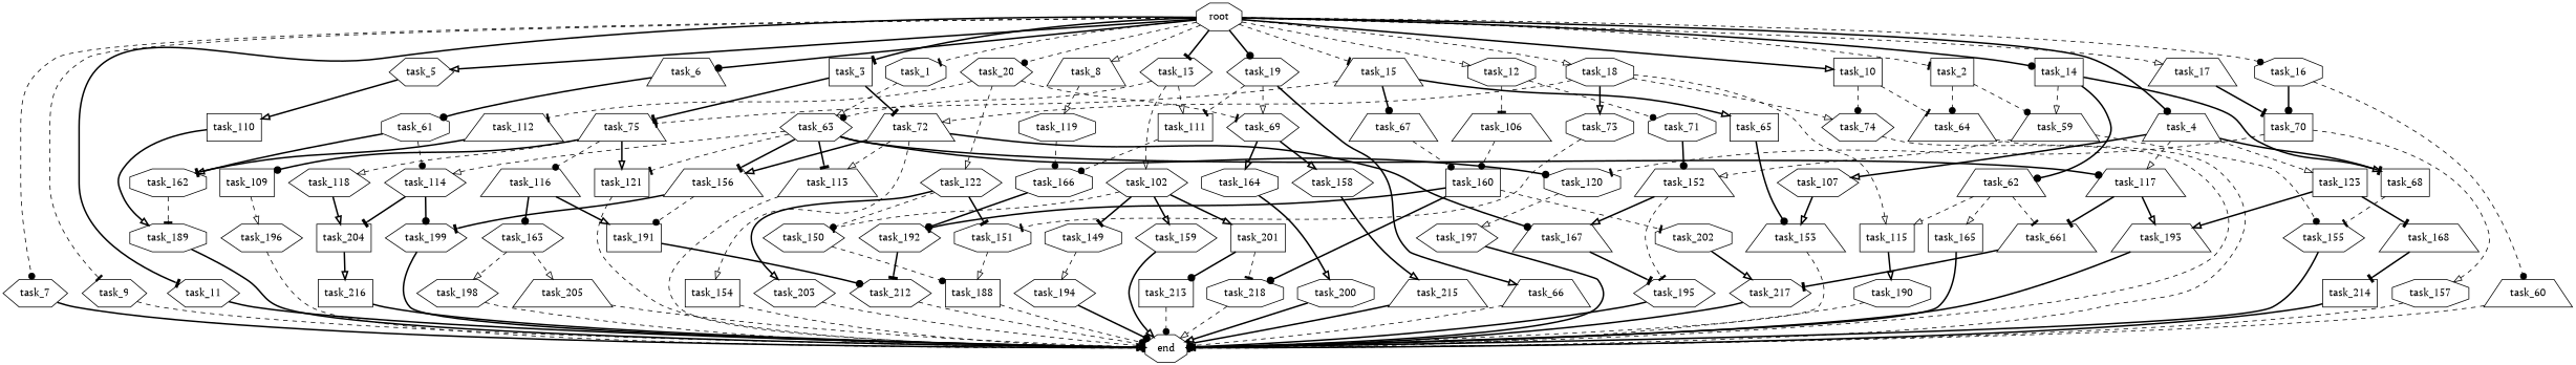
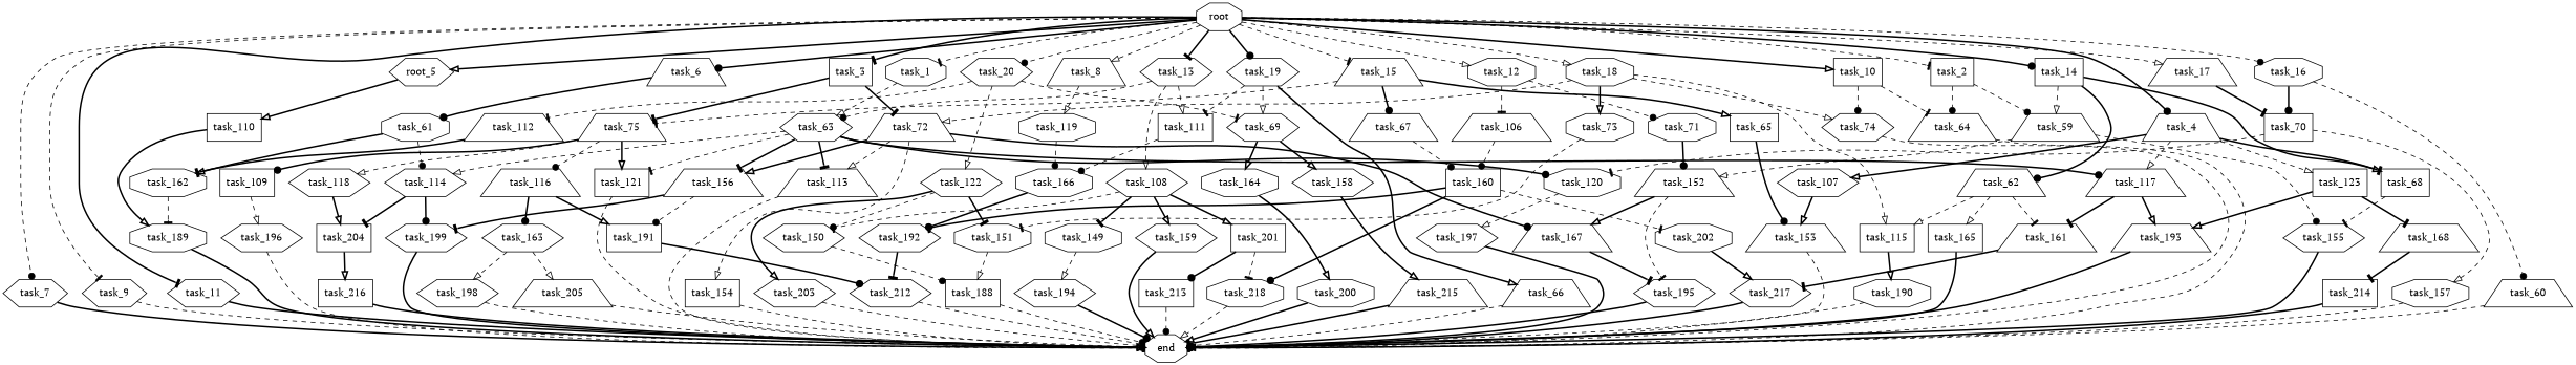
  digraph {
    fontname="PT Serif"
    node [fontname="PT Serif" shape=hexagon]
    edge [arrowhead=onormal fontname="PT Serif" style=dashed]
    task_116 [shape=trapezium]
    task_163
    task_191 [shape=box]
    task_198
    task_205 [shape=trapezium]
    task_212
    end [shape=octagon]
    task_15 [shape=trapezium]
    task_75 [shape=trapezium]
    task_65 [shape=box]
    task_67 [shape=trapezium]
    task_121 [shape=box]
    task_109 [shape=box]
    task_118
    task_153 [shape=trapezium]
    task_160 [shape=box]
    task_110 [shape=box]
-   task_5
+   task_5 [label=root_5]
    task_189 [shape=octagon]
    task_7
    task_119 [shape=octagon]
    task_166 [shape=octagon]
    task_192
    task_196
    task_204 [shape=box]
    task_214 [shape=box]
    task_154 [shape=box]
    task_106 [shape=trapezium]
    task_202 [shape=octagon]
    task_218 [shape=octagon]
    task_216 [shape=box]
    task_117 [shape=trapezium]
-   task_161 [shape=trapezium label=task_661]
+   task_161 [shape=trapezium]
    task_193 [shape=trapezium]
    task_217
    task_9
    task_155
    task_112 [shape=trapezium]
    task_162 [shape=octagon]
    task_59 [shape=trapezium]
    task_152 [shape=trapezium]
    task_167 [shape=trapezium]
    task_195
    task_164 [shape=octagon]
    task_200 [shape=octagon]
    task_73 [shape=octagon]
    task_151 [shape=octagon]
    task_188 [shape=box]
    task_64 [shape=trapezium]
    task_150
    task_18 [shape=octagon]
    task_115 [shape=box]
    task_72 [shape=trapezium]
    task_74
    task_190 [shape=octagon]
    task_156 [shape=trapezium]
    task_113 [shape=trapezium]
    task_63
    task_114
    task_120 [shape=octagon]
    task_199
    task_197
    task_68 [shape=box]
    task_61 [shape=octagon]
    task_11
    task_1 [shape=octagon]
    task_159
    task_165 [shape=box]
    task_157 [shape=octagon]
    task_201 [shape=box]
    task_213 [shape=box]
    task_69
    task_158
    task_215 [shape=trapezium]
    task_123 [shape=box]
    task_168 [shape=trapezium]
    task_20
    task_122
    task_203
    task_194
    task_62 [shape=trapezium]
    task_66 [shape=trapezium]
    task_19
    task_111 [shape=box]
    task_4 [shape=trapezium]
    task_107
    task_60 [shape=trapezium]
    task_10 [shape=box]
    task_70 [shape=box]
    task_71 [shape=octagon]
    task_14 [shape=box]
    task_12 [shape=octagon]
    task_13
-   task_108 [label=task_102]
+   task_108
    task_149 [shape=octagon]
    task_3 [shape=box]
    task_6 [shape=trapezium]
    task_2 [shape=box]
    task_17 [shape=trapezium]
    root [shape=octagon]
    task_8 [shape=trapezium]
    task_16 [shape=octagon]
    task_116 -> task_163 [arrowhead=dot style=bold]
    task_116 -> task_191 [style=bold]
    task_163 -> task_198
    task_163 -> task_205
    task_191 -> task_212 [arrowhead=dot style=bold]
    task_198 -> end [arrowhead=tee]
    task_205 -> end [arrowhead=tee]
    task_212 -> end [arrowhead=tee]
    task_15 -> task_75 [arrowhead=tee]
    task_15 -> task_65 [style=bold]
    task_15 -> task_67 [arrowhead=dot style=bold]
    task_75 -> task_116 [arrowhead=dot]
    task_75 -> task_121 [style=bold]
    task_75 -> task_109 [arrowhead=dot style=bold]
    task_75 -> task_118
    task_65 -> task_153 [arrowhead=dot style=bold]
    task_67 -> task_160 [arrowhead=dot]
    task_121 -> end
    task_109 -> task_196
    task_118 -> task_204 [style=bold]
    task_153 -> end [arrowhead=tee]
    task_160 -> task_192 [arrowhead=tee style=bold]
    task_160 -> task_202 [arrowhead=tee]
    task_160 -> task_218 [arrowhead=dot style=bold]
    task_110 -> task_189 [style=bold]
    task_5 -> task_110 [style=bold]
    task_189 -> end [arrowhead=tee style=bold]
    task_7 -> end [style=bold]
    task_119 -> task_166 [arrowhead=dot]
    task_166 -> task_192 [arrowhead=dot style=bold]
    task_192 -> task_212 [arrowhead=tee style=bold]
    task_196 -> end
    task_204 -> task_216 [style=bold]
    task_214 -> end [style=bold]
    task_154 -> end
    task_106 -> task_160 [arrowhead=dot]
    task_202 -> task_217 [style=bold]
    task_218 -> end
    task_216 -> end [style=bold]
    task_117 -> task_161 [arrowhead=tee style=bold]
    task_117 -> task_193 [style=bold]
    task_161 -> task_217 [arrowhead=tee style=bold]
    task_193 -> end [arrowhead=tee style=bold]
    task_217 -> end [arrowhead=dot style=bold]
    task_9 -> end [arrowhead=dot]
    task_155 -> end [style=bold]
    task_112 -> task_162 [arrowhead=tee style=bold]
    task_162 -> task_189 [arrowhead=tee]
    task_59 -> task_155 [arrowhead=dot]
    task_59 -> task_152
    task_152 -> task_167 [style=bold]
    task_152 -> task_195 [arrowhead=tee]
    task_167 -> task_195 [arrowhead=tee style=bold]
    task_195 -> end [arrowhead=dot style=bold]
    task_164 -> task_200 [style=bold]
    task_200 -> end [style=bold]
    task_73 -> task_151 [arrowhead=tee]
    task_151 -> task_188
    task_188 -> end [arrowhead=dot]
    task_64 -> end [arrowhead=tee]
    task_150 -> task_188 [arrowhead=dot]
    task_18 -> task_73 [style=bold]
    task_18 -> task_115
    task_18 -> task_72
    task_18 -> task_74
    task_115 -> task_190 [style=bold]
    task_72 -> task_154
    task_72 -> task_167 [arrowhead=dot style=bold]
    task_72 -> task_156 [style=bold]
    task_72 -> task_113
    task_74 -> end [arrowhead=tee]
    task_190 -> end [arrowhead=dot]
    task_156 -> task_191 [arrowhead=dot]
    task_156 -> task_199 [arrowhead=tee style=bold]
    task_113 -> end
    task_63 -> task_121 [arrowhead=tee]
    task_63 -> task_117 [arrowhead=dot style=bold]
    task_63 -> task_156 [arrowhead=tee style=bold]
    task_63 -> task_113 [arrowhead=tee style=bold]
    task_63 -> task_114
    task_63 -> task_120 [arrowhead=dot style=bold]
    task_114 -> task_204 [arrowhead=tee style=bold]
    task_114 -> task_199 [arrowhead=dot style=bold]
    task_120 -> task_197
    task_199 -> end [style=bold]
    task_197 -> end [style=bold]
    task_68 -> task_155 [arrowhead=tee]
    task_61 -> task_162 [style=bold]
    task_61 -> task_114 [arrowhead=dot]
    task_11 -> end [arrowhead=tee style=bold]
    task_1 -> task_63
    task_159 -> end [style=bold]
    task_165 -> end [arrowhead=dot style=bold]
    task_157 -> end [arrowhead=dot]
    task_201 -> task_218 [arrowhead=tee]
    task_201 -> task_213 [arrowhead=dot style=bold]
    task_213 -> end [arrowhead=dot]
    task_69 -> task_164 [style=bold]
    task_69 -> task_158 [style=bold]
    task_158 -> task_215 [style=bold]
    task_215 -> end [arrowhead=tee style=bold]
    task_123 -> task_193 [style=bold]
    task_123 -> task_168 [arrowhead=tee style=bold]
    task_168 -> task_214 [arrowhead=tee style=bold]
    task_20 -> task_112 [arrowhead=tee]
    task_20 -> task_69 [arrowhead=tee]
    task_20 -> task_122
    task_122 -> task_151 [arrowhead=tee style=bold]
    task_122 -> task_150 [arrowhead=dot]
    task_122 -> task_203 [style=bold]
    task_203 -> end [arrowhead=tee]
    task_194 -> end [arrowhead=dot style=bold]
    task_62 -> task_161 [arrowhead=tee]
    task_62 -> task_115
    task_62 -> task_165
    task_66 -> end [arrowhead=dot]
    task_19 -> task_69
    task_19 -> task_66 [style=bold]
    task_19 -> task_111 [arrowhead=tee]
    task_111 -> task_166 [arrowhead=dot]
    task_4 -> task_117
    task_4 -> task_68 [arrowhead=tee style=bold]
    task_4 -> task_123
    task_4 -> task_107 [style=bold]
    task_107 -> task_153 [style=bold]
    task_60 -> end [arrowhead=dot]
    task_10 -> task_64 [arrowhead=tee]
    task_10 -> task_74 [arrowhead=dot]
    task_70 -> task_120 [arrowhead=tee]
    task_70 -> task_157
    task_71 -> task_152 [arrowhead=dot style=bold]
    task_14 -> task_59
    task_14 -> task_68 [style=bold]
    task_14 -> task_62 [arrowhead=dot style=bold]
    task_12 -> task_106 [arrowhead=tee]
    task_12 -> task_71 [arrowhead=dot]
    task_13 -> task_63 [arrowhead=dot]
    task_13 -> task_111
    task_13 -> task_108
    task_108 -> task_150 [arrowhead=tee]
    task_108 -> task_159 [style=bold]
    task_108 -> task_201 [style=bold]
    task_108 -> task_149 [arrowhead=tee style=bold]
    task_149 -> task_194
    task_3 -> task_75 [arrowhead=tee style=bold]
    task_3 -> task_72 [arrowhead=tee style=bold]
    task_6 -> task_61 [arrowhead=dot style=bold]
    task_2 -> task_59 [arrowhead=dot]
    task_2 -> task_64 [arrowhead=dot]
    task_17 -> task_70 [arrowhead=tee style=bold]
    root -> task_15 [arrowhead=tee]
    root -> task_5 [style=bold]
    root -> task_7 [arrowhead=dot]
    root -> task_9 [arrowhead=tee]
    root -> task_18
    root -> task_11 [arrowhead=tee style=bold]
    root -> task_1 [arrowhead=tee]
    root -> task_20 [arrowhead=dot]
    root -> task_19 [arrowhead=dot style=bold]
    root -> task_4 [arrowhead=dot style=bold]
    root -> task_10 [style=bold]
    root -> task_14 [arrowhead=dot style=bold]
    root -> task_12
    root -> task_13 [arrowhead=tee style=bold]
    root -> task_3 [arrowhead=tee style=bold]
    root -> task_6 [arrowhead=dot style=bold]
    root -> task_2 [arrowhead=tee]
    root -> task_17
    root -> task_8
    root -> task_16 [arrowhead=dot]
    task_8 -> task_119
    task_16 -> task_60 [arrowhead=dot]
    task_16 -> task_70 [arrowhead=dot style=bold]
  }
